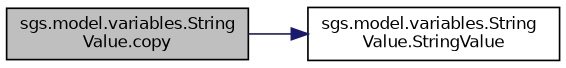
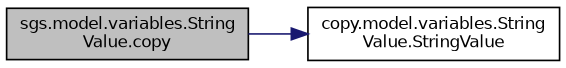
  digraph {
    rankdir=LR
    node [color=black fontname=Helvetica fontsize=10 shape=record style=filled]
    n1 [fillcolor=grey75 fontcolor=black height=0.2 label="sgs.model.variables.String\lValue.copy" width=0.4]
-   n2 [fillcolor=white height=0.2 label="sgs.model.variables.String\lValue.StringValue" width=0.4]
+   n2 [fillcolor=white height=0.2 label="copy.model.variables.String\lValue.StringValue" width=0.4]
    n1 -> n2 [color=midnightblue fontname=Helvetica fontsize=10 labelfontname=Helvetica labelfontsize=10 style=solid]
  }
